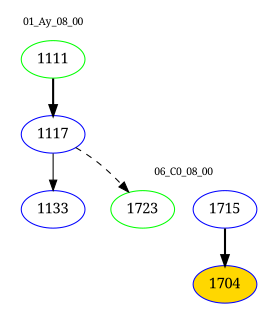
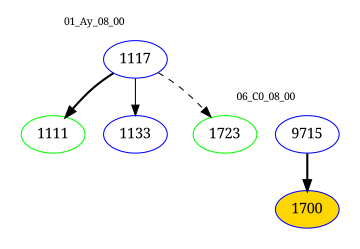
  digraph {
    fontname="Noto Serif"
    node [color=blue fillcolor=white fontname="Noto Serif" style=filled]
    edge [color=black fontname="Noto Serif" style=bold]
    n1 [label=1117]
    n2 [color=green label=1111]
    n3 [label=1133]
-   n4 [label=1715]
-   n5 [fillcolor=gold label=1704]
+   n4 [label=9715]
+   n5 [fillcolor=gold label=1700]
    n6 [color=green label=1723]
    subgraph cluster_1 {
      color=white
      fontsize=10
      label="01_Ay_08_00"
      n1
      n2
      n3
    }
    subgraph cluster_2 {
      color=white
      fontsize=10
      label="06_C0_08_00"
      n4
      n5
      n6
    }
-   n2 -> n1
+   n1 -> n2
    n1 -> n3 [style=solid]
    n1 -> n6 [style=dashed]
    n4 -> n5
  }
